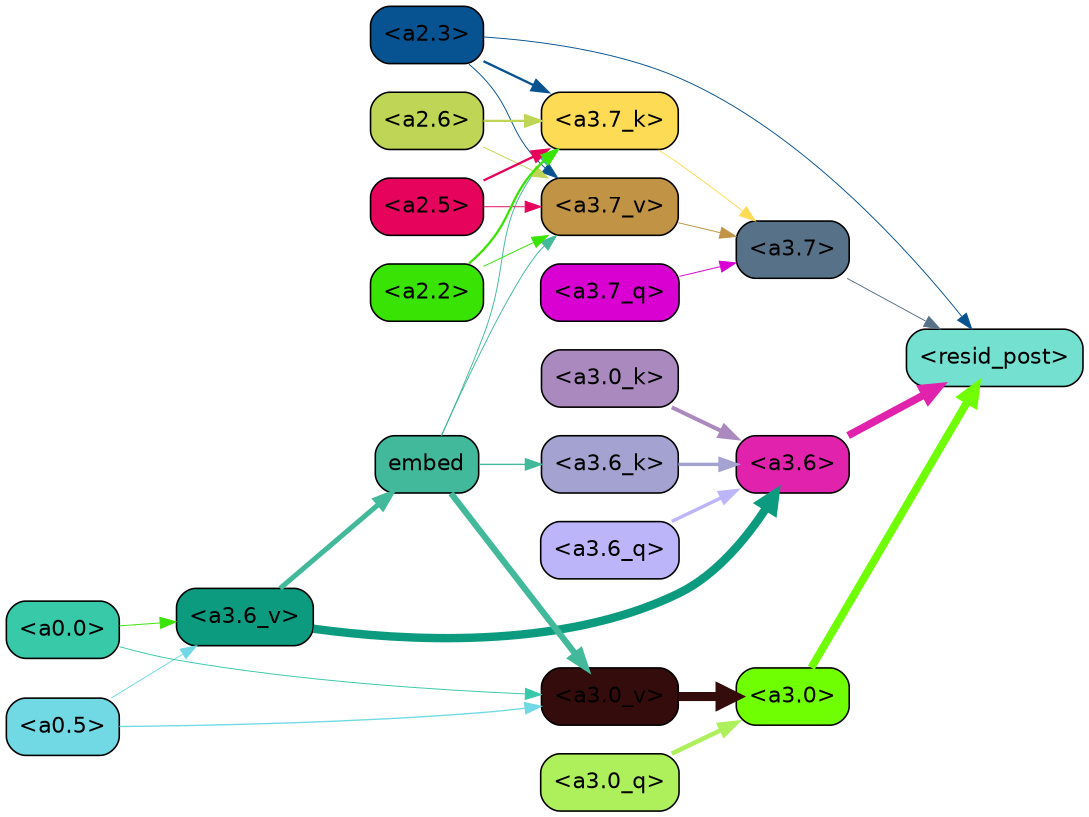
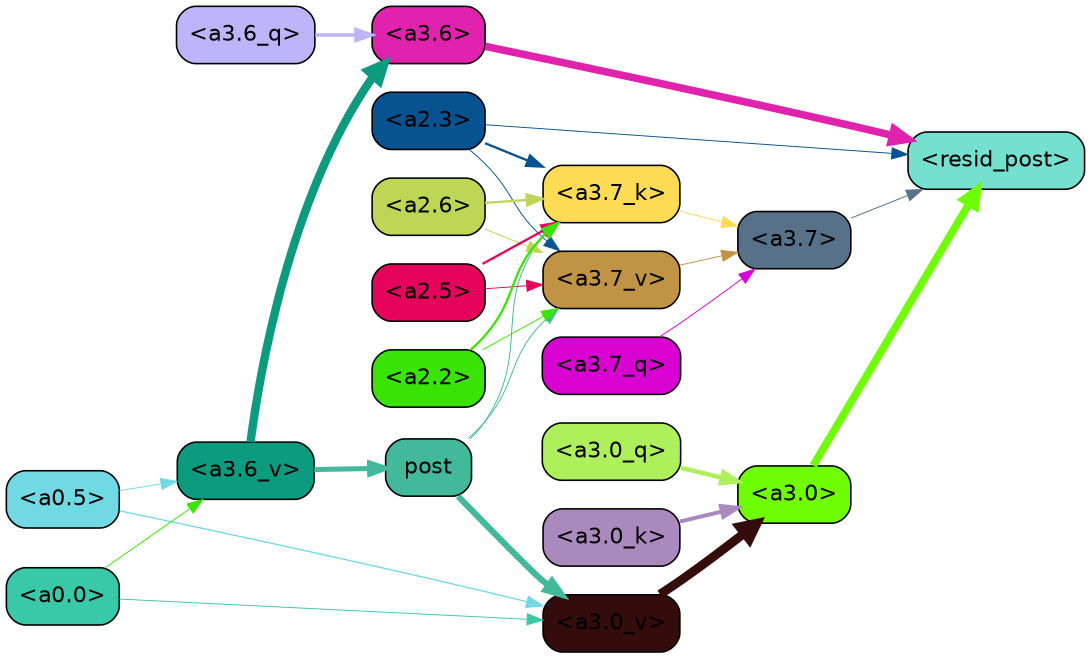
  strict digraph {
    rankdir=LR
    splines=true
    node [color=black fontname=Helvetica shape=box style="filled, rounded"]
    edge [color="#42b99b" penwidth=0.6]
    "<a3.7>" [fillcolor="#577288"]
    "<resid_post>" [fillcolor="#74e1d0"]
    "<a3.6>" [fillcolor="#e122ac"]
    "<a3.0>" [fillcolor="#70fe02"]
    "<a2.3>" [fillcolor="#075392"]
    "<a3.7_k>" [fillcolor="#fedb54"]
    "<a3.7_v>" [fillcolor="#c09345"]
    "<a3.7_q>" [fillcolor="#d801d2"]
    "<a3.6_q>" [fillcolor="#bdb5fa"]
    "<a3.0_q>" [fillcolor="#adf05b"]
-   "<a3.6_k>" [fillcolor="#a4a2d0"]
    "<a3.0_k>" [fillcolor="#aa89be"]
    "<a3.6_v>" [fillcolor="#0d9b80"]
-   embed [fillcolor="#42b99b"]
+   embed [fillcolor="#42b99b" label=post]
    "<a3.0_v>" [fillcolor="#330c0b"]
    "<a2.6>" [fillcolor="#bfd555"]
    "<a2.5>" [fillcolor="#e6035c"]
    "<a2.2>" [fillcolor="#39e404"]
    "<a0.5>" [fillcolor="#70d9e4"]
    "<a0.0>" [fillcolor="#37c9a8"]
    "<a3.7>" -> "<resid_post>" [color="#577288"]
    "<a3.6>" -> "<resid_post>" [color="#e122ac" penwidth=4.746312499046326]
    "<a3.0>" -> "<resid_post>" [color="#70fe02" penwidth=4.896343111991882]
    "<a2.3>" -> "<resid_post>" [color="#075392"]
    "<a2.3>" -> "<a3.7_k>" [color="#075392" penwidth=1.467104621231556]
    "<a2.3>" -> "<a3.7_v>" [color="#075392"]
    "<a3.7_k>" -> "<a3.7>" [color="#fedb54"]
    "<a3.7_v>" -> "<a3.7>" [color="#c09345"]
    "<a3.7_q>" -> "<a3.7>" [color="#d801d2"]
    "<a3.6_q>" -> "<a3.6>" [color="#bdb5fa" penwidth=2.160832464694977]
    "<a3.0_q>" -> "<a3.0>" [color="#adf05b" penwidth=2.870753765106201]
-   "<a3.6_k>" -> "<a3.6>" [color="#a4a2d0" penwidth=2.13908451795578]
-   "<a3.0_k>" -> "<a3.6>" [color="#aa89be" penwidth=2.520303964614868]
+   "<a3.0_k>" -> "<a3.0>" [color="#aa89be" penwidth=2.520303964614868]
    "<a3.6_v>" -> "<a3.6>" [color="#0d9b80" penwidth=5.297133803367615]
    "<a3.6_v>" -> embed [penwidth=3.1766927242279053]
    embed -> "<a3.7_k>"
    embed -> "<a3.7_v>"
-   embed -> "<a3.6_k>" [penwidth=0.891706109046936]
    embed -> "<a3.0_v>" [penwidth=3.9005755856633186]
    "<a3.0_v>" -> "<a3.0>" [color="#330c0b" penwidth=5.680712580680847]
    "<a2.6>" -> "<a3.7_k>" [color="#bfd555" penwidth=1.4453159049153328]
    "<a2.6>" -> "<a3.7_v>" [color="#bfd555"]
    "<a2.5>" -> "<a3.7_k>" [color="#e6035c" penwidth=1.4526091292500496]
    "<a2.5>" -> "<a3.7_v>" [color="#e6035c"]
    "<a2.2>" -> "<a3.7_k>" [color="#39e404" penwidth=1.4310357049107552]
    "<a2.2>" -> "<a3.7_v>" [color="#39e404"]
    "<a0.5>" -> "<a3.6_v>" [color="#70d9e4"]
    "<a0.5>" -> "<a3.0_v>" [color="#70d9e4" penwidth=0.8493617177009583]
    "<a0.0>" -> "<a3.6_v>" [color="#39e404"]
    "<a0.0>" -> "<a3.0_v>" [color="#37c9a8"]
  }
